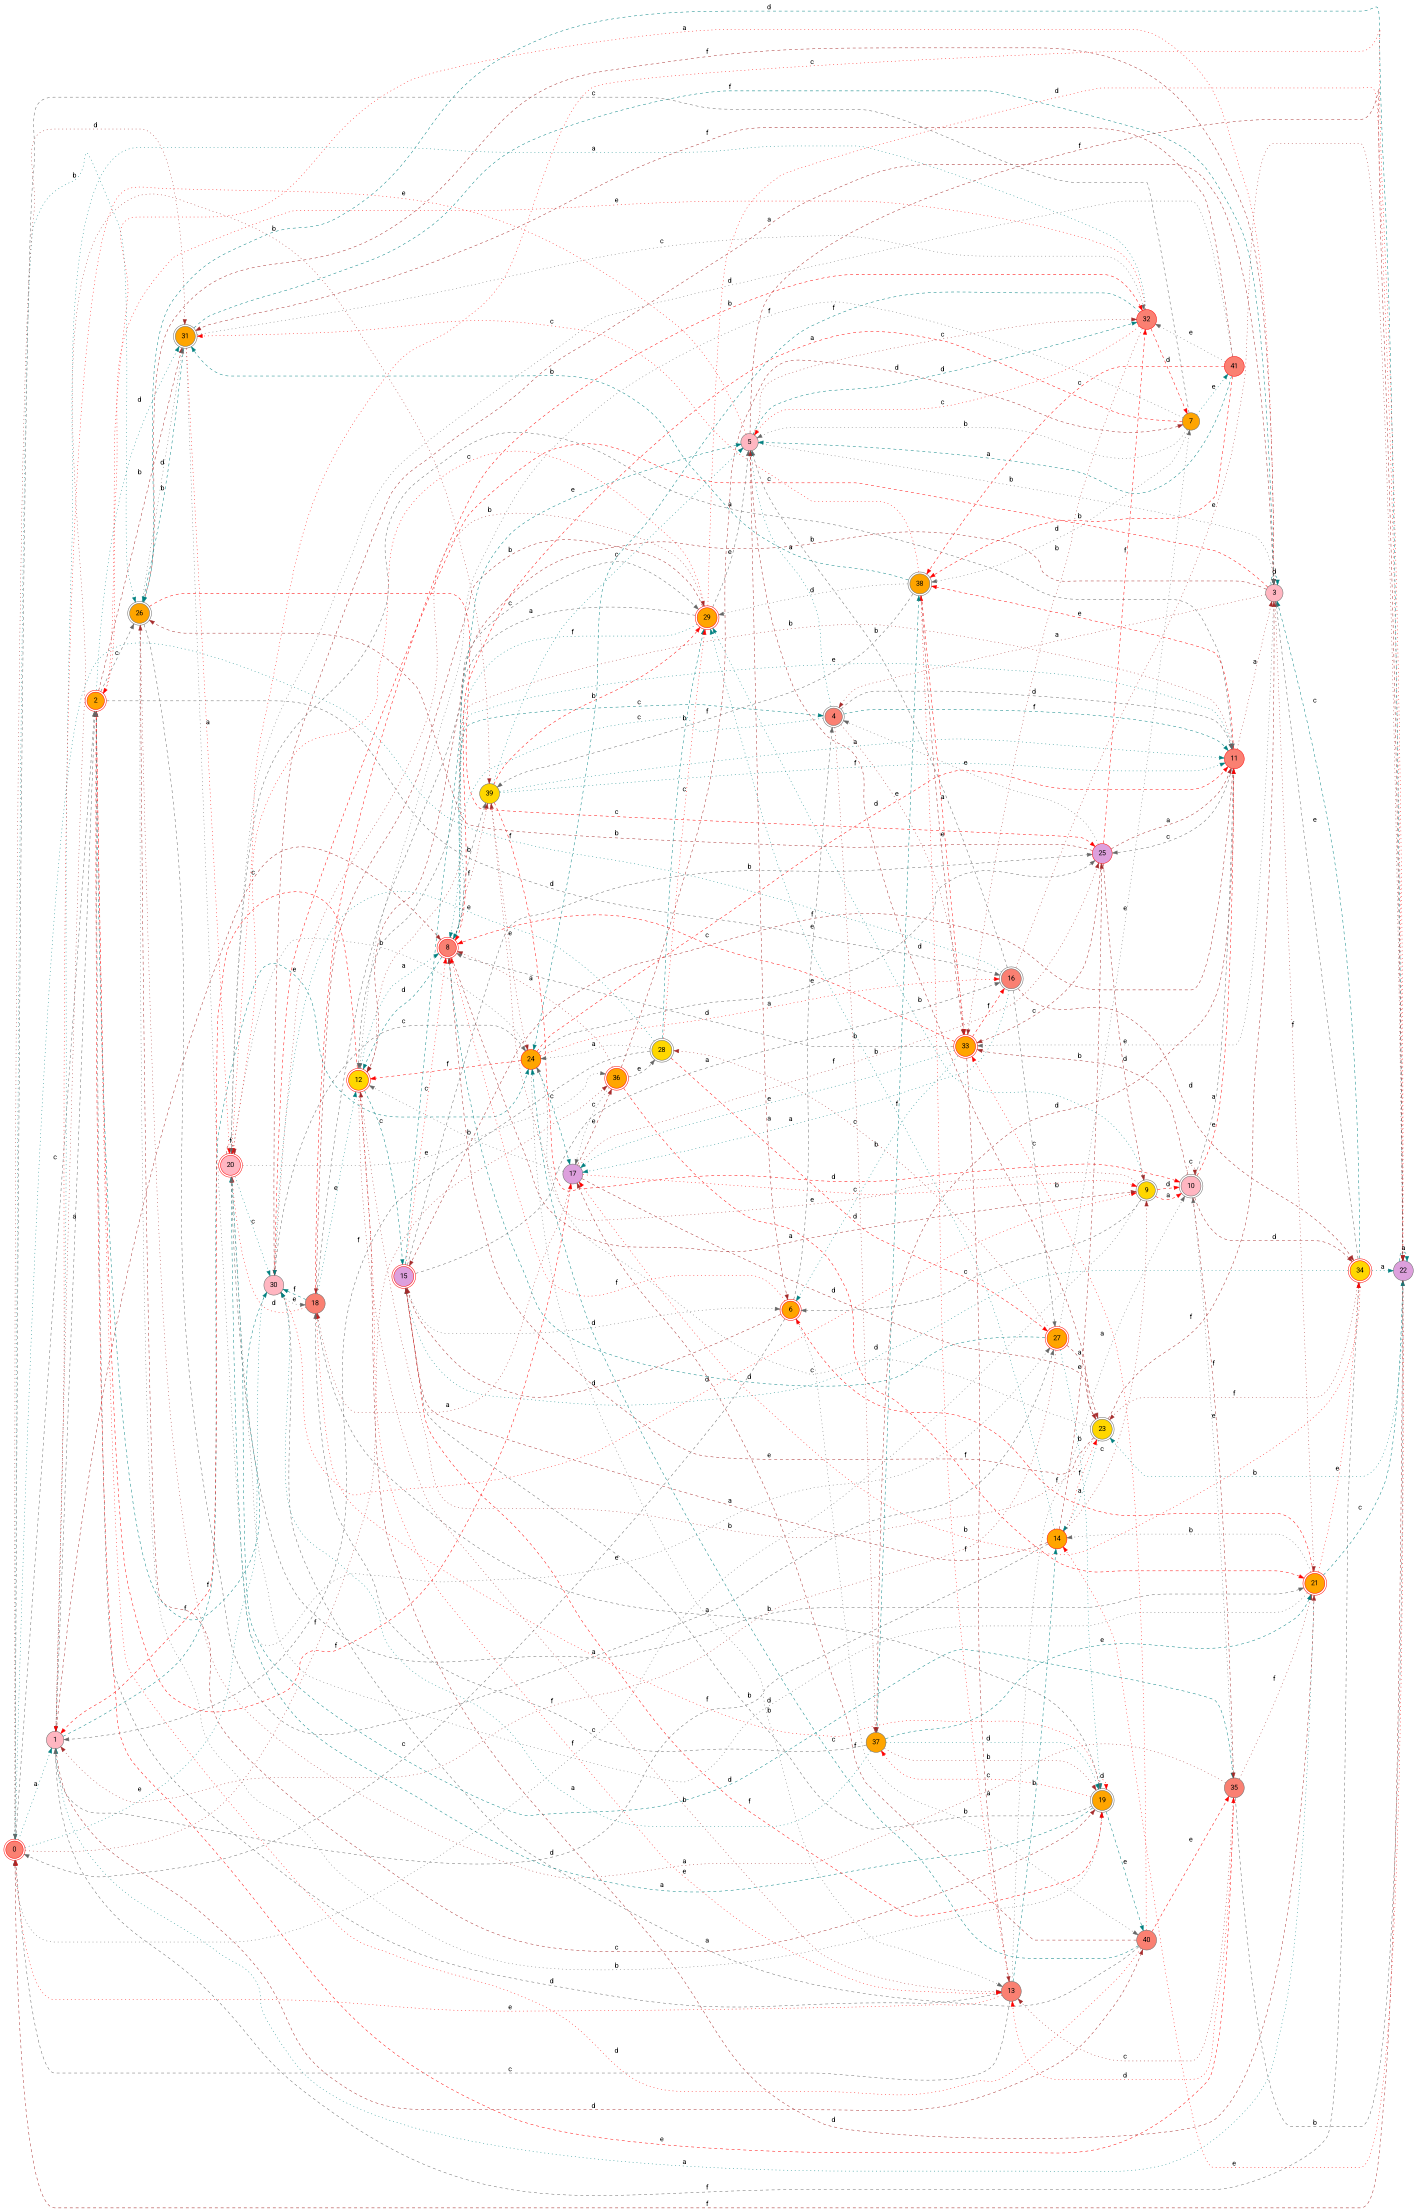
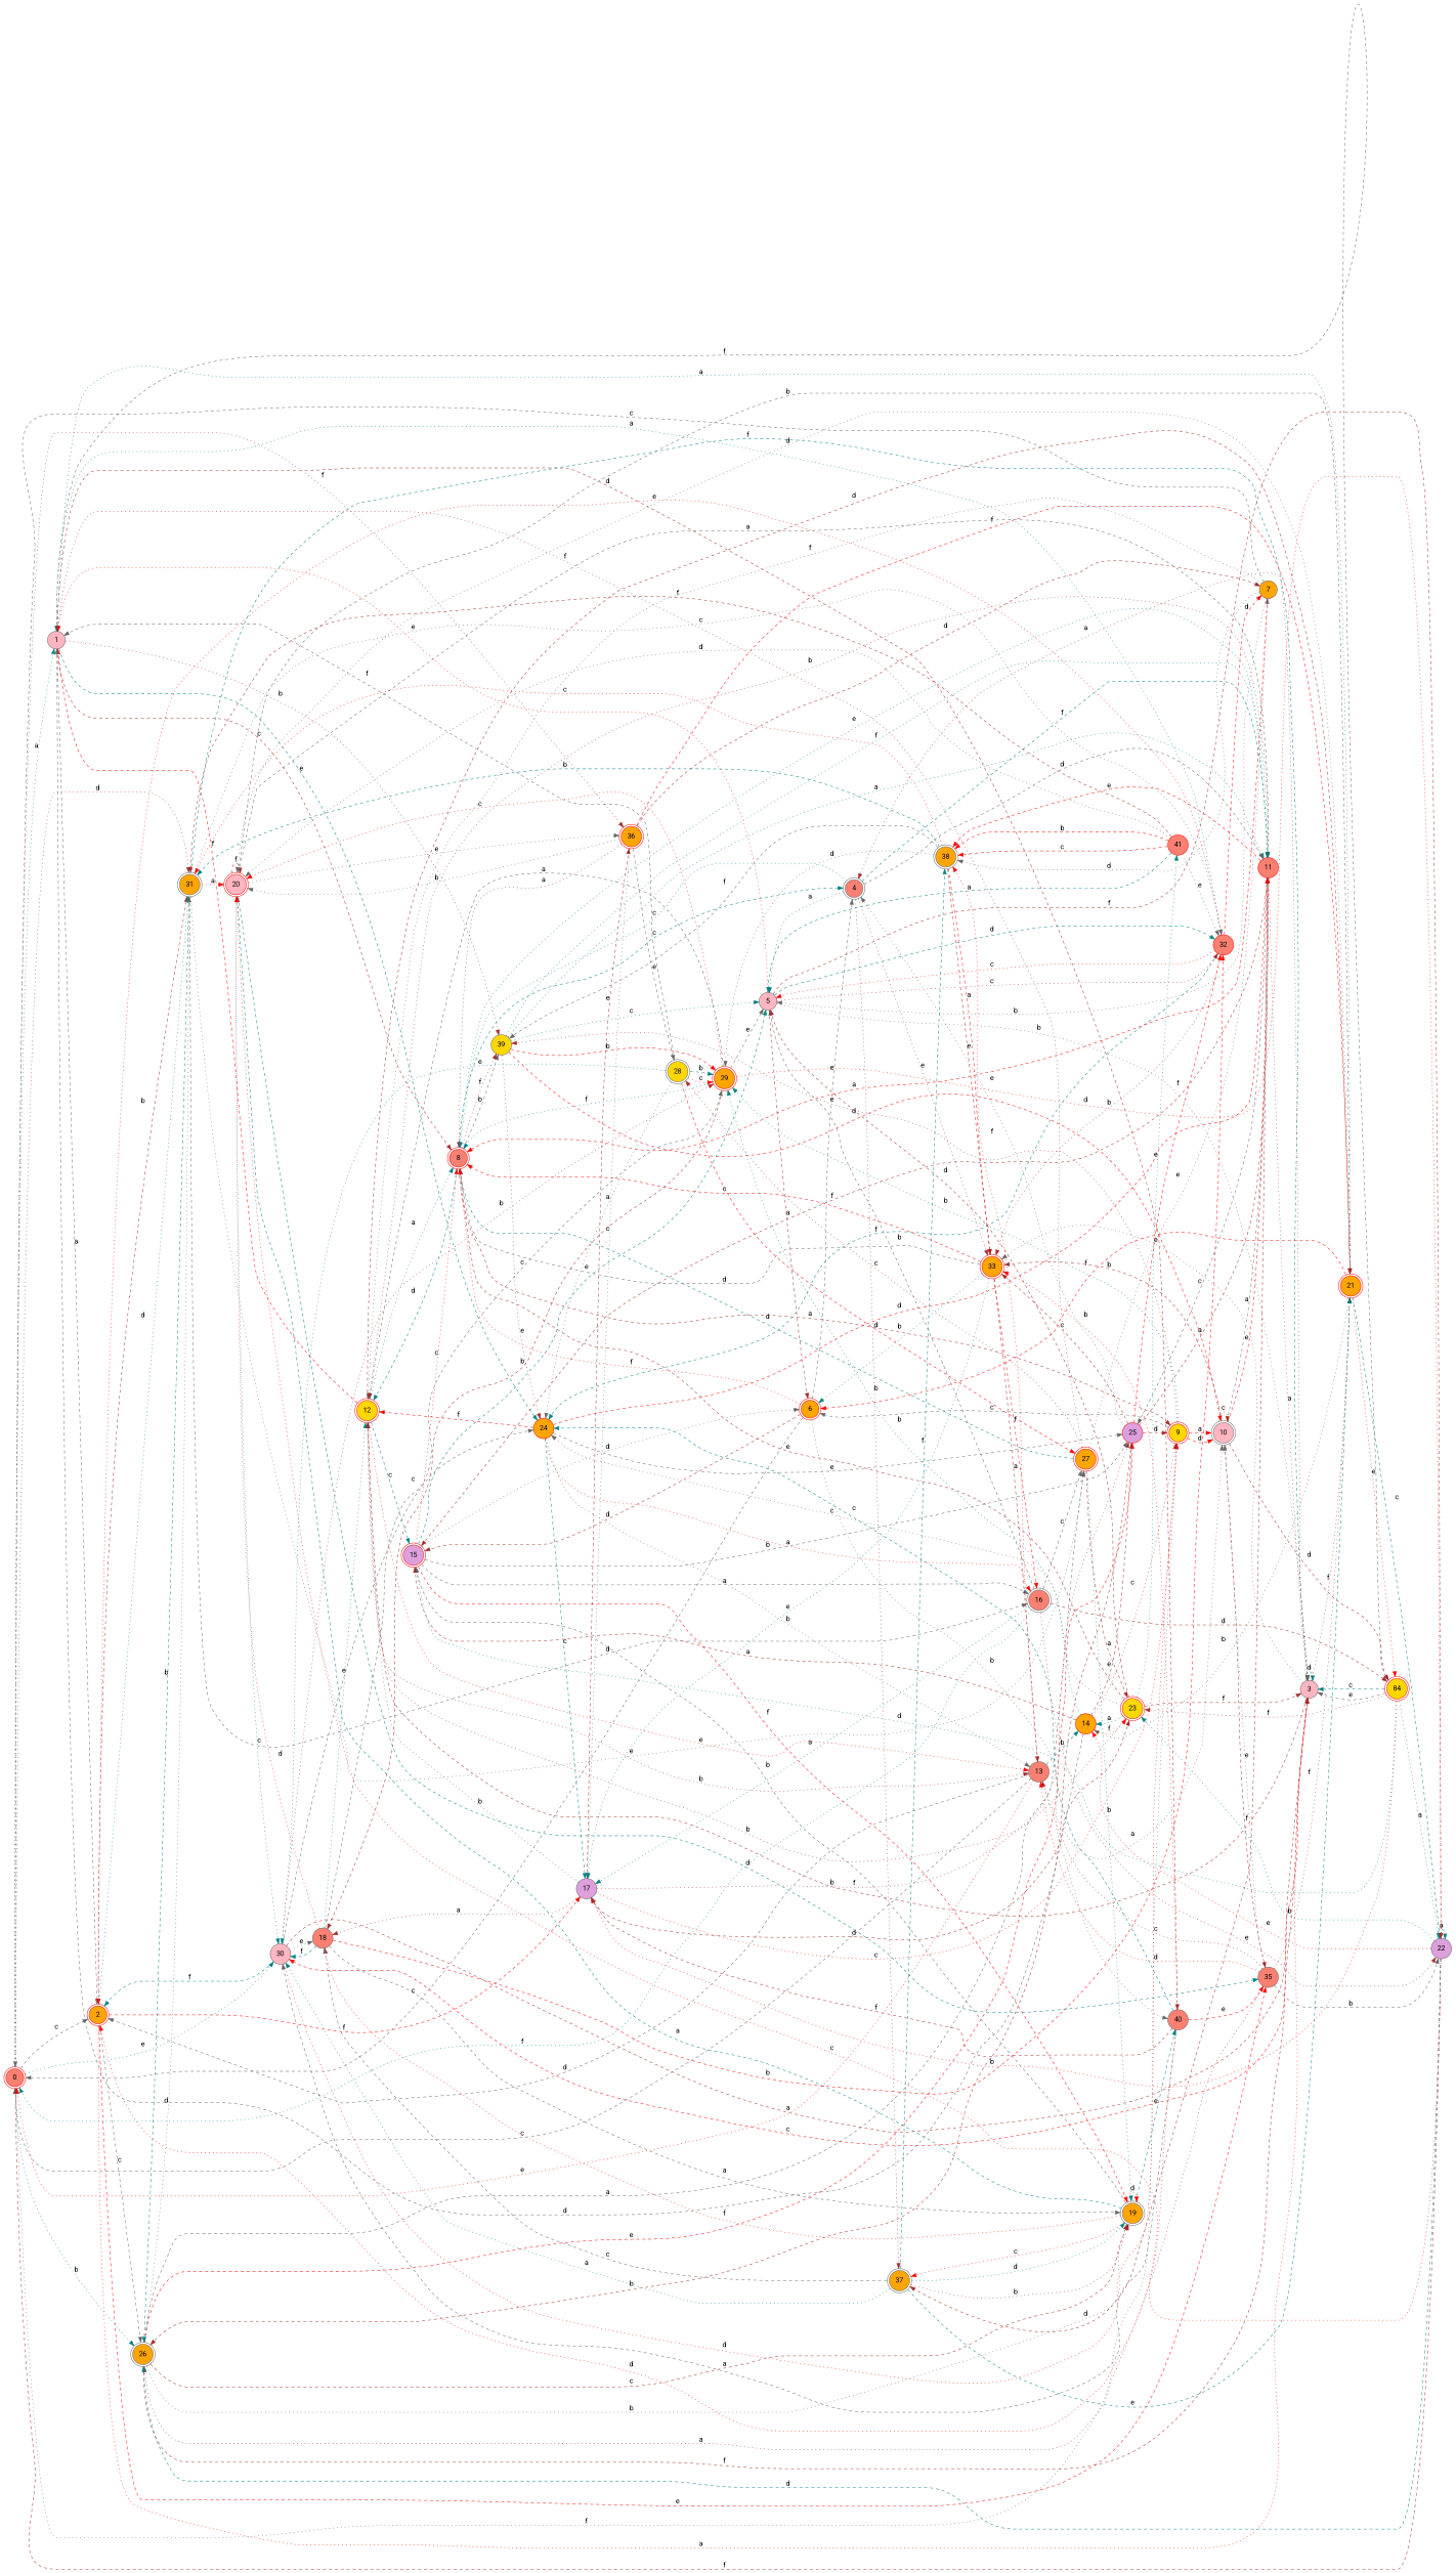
  digraph {
    fontname=Roboto
    rankdir=LR
    node [color=red fillcolor=orange fontname=Roboto shape=doublecircle style="rounded,filled"]
    edge [color=brown fontname=Roboto style=dashed]
    n1 [fillcolor=salmon label=0]
    n2 [color=gray40 fillcolor=lightpink label=1 shape=circle style=filled]
    n3 [label=2]
    n4 [color=gray40 label=26]
    n5 [color=gray40 fillcolor=lightpink label=30 shape=circle style=filled]
    n6 [color=gray40 label=31]
    n7 [label=36]
    n8 [fillcolor=salmon label=8]
    n9 [label=24 shape=circle style=filled]
-   n10 [fillcolor=gold label=34]
+   n10 [fillcolor=gold label=84]
    n11 [color=gray40 fillcolor=gold label=39 shape=circle style=filled]
    n12 [color=gray40 fillcolor=salmon label=40 shape=circle style=filled]
    n13 [color=gray40 fillcolor=lightpink label=3 shape=circle style=filled]
    n14 [color=gray40 fillcolor=plum label=17 shape=circle style=filled]
    n15 [color=gray40 fillcolor=salmon label=35 shape=circle style=filled]
    n16 [fillcolor=plum label=25 shape=circle style=filled]
    n17 [color=gray40 label=19]
    n18 [label=27]
-   n19 [color=gray40 fillcolor=gold label=9]
+   n19 [fillcolor=gold label=9]
    n20 [label=29]
    n21 [color=gray40 fillcolor=salmon label=18 shape=circle style=filled]
    n22 [fillcolor=salmon label=32 shape=circle style=filled]
    n23 [color=gray40 fillcolor=salmon label=16]
    n24 [fillcolor=lightpink label=20]
    n25 [label=21]
    n26 [color=gray40 label=7 shape=circle style=filled]
    n27 [color=gray40 fillcolor=gold label=28]
    n28 [color=gray40 fillcolor=salmon label=4]
    n29 [fillcolor=gold label=12]
    n30 [fillcolor=salmon label=11 shape=circle style=filled]
    n31 [color=gray40 fillcolor=salmon label=13 shape=circle style=filled]
    n32 [color=gray40 fillcolor=plum label=22 shape=circle style=filled]
    n33 [fillcolor=plum label=15]
-   n34 [color=gray40 fillcolor=gold label=23]
+   n34 [fillcolor=gold label=23]
    n35 [color=gray40 fillcolor=lightpink label=5 shape=circle style=filled]
    n36 [color=gray40 fillcolor=lightpink label=10]
    n37 [label=33]
-   n38 [color=gray40 label=37 shape=circle style=filled]
+   n38 [color=gray40 label=37 style=filled]
    n39 [label=6]
    n40 [label=14 shape=circle style=filled]
    n41 [color=gray40 label=38]
    n42 [fillcolor=salmon label=41 shape=circle style=filled]
    n1 -> n2 [color=teal label=a style=dotted]
    n1 -> n3 [color=gray40 label=c]
    n1 -> n4 [color=teal label=b style=dotted]
    n1 -> n5 [color=teal label=e style=dotted]
    n1 -> n6 [label=d style=dotted]
    n1 -> n7 [label=f style=dotted]
    n2 -> n3 [color=gray40 label=a]
    n2 -> n8 [label=c]
    n2 -> n9 [color=teal label=e]
    n2 -> n10 [color=gray40 label=f]
    n2 -> n11 [label=b style=dotted]
    n2 -> n12 [label=d]
    n3 -> n4 [color=gray40 label=c]
    n3 -> n6 [label=b]
    n3 -> n6 [color=teal label=d style=dotted]
    n3 -> n13 [color=red label=a style=dotted]
    n3 -> n14 [color=red label=f]
    n3 -> n15 [color=red label=e]
    n4 -> n6 [color=gray40 label=d style=dotted]
    n4 -> n13 [label=f]
-   n4 -> n16 [color=red label=c]
+   n4 -> n16 [color=red label=e]
    n4 -> n17 [color=gray40 label=b style=dotted]
    n4 -> n17 [label=c]
    n4 -> n18 [color=gray40 label=a]
    n5 -> n3 [color=teal label=f]
    n5 -> n9 [color=gray40 label=c]
    n5 -> n13 [label=a]
    n5 -> n19 [color=red label=d style=dotted]
    n5 -> n20 [label=b style=dotted]
    n5 -> n21 [color=gray40 label=e style=dotted]
    n6 -> n4 [color=teal label=b]
    n6 -> n13 [color=teal label=f]
    n6 -> n18 [color=gray40 label=e style=dotted]
    n6 -> n22 [color=gray40 label=c style=dotted]
-   n3 -> n23 [color=gray40 label=d]
+   n6 -> n23 [color=gray40 label=d]
    n6 -> n24 [color=red label=a style=dotted]
    n7 -> n8 [label=a style=dotted]
    n7 -> n14 [color=gray40 label=c style=dotted]
-   n9 -> n24 [color=gray40 label=b style=dotted]
+   n7 -> n24 [color=gray40 label=b style=dotted]
    n7 -> n25 [color=red label=f]
    n7 -> n26 [label=d]
    n7 -> n27 [color=gray40 label=e]
    n8 -> n11 [color=gray40 label=b]
    n8 -> n11 [label=f style=dotted]
    n8 -> n19 [label=a]
    n8 -> n28 [color=teal label=c]
    n8 -> n29 [color=teal label=d]
    n8 -> n30 [color=teal label=e style=dotted]
    n9 -> n14 [color=teal label=c]
    n9 -> n16 [color=gray40 label=e]
    n9 -> n23 [color=red label=a style=dotted]
    n9 -> n29 [color=red label=f]
    n9 -> n30 [color=red label=d]
    n9 -> n31 [color=gray40 label=b style=dotted]
    n10 -> n13 [color=teal label=c]
    n10 -> n13 [color=gray40 label=e]
    n10 -> n14 [color=red label=b style=dotted]
    n10 -> n32 [color=teal label=a style=dotted]
    n10 -> n33 [color=teal label=d style=dotted]
    n10 -> n34 [label=f style=dotted]
    n11 -> n9 [label=e style=dotted]
    n11 -> n20 [color=red label=b]
    n11 -> n30 [color=teal label=a style=dotted]
    n11 -> n30 [color=teal label=f style=dotted]
    n11 -> n35 [color=teal label=c style=dotted]
    n11 -> n36 [color=red label=d]
    n12 -> n3 [color=red label=d style=dotted]
    n12 -> n5 [color=gray40 label=a]
    n12 -> n9 [color=teal label=c]
    n12 -> n14 [label=f]
    n12 -> n15 [color=red label=e]
    n12 -> n37 [color=red label=b style=dotted]
    n13 -> n5 [color=red label=c]
    n13 -> n13 [color=teal label=d]
    n13 -> n25 [label=f style=dotted]
    n13 -> n28 [label=a style=dotted]
    n13 -> n29 [label=b]
    n13 -> n37 [color=gray40 label=e style=dotted]
    n14 -> n7 [label=e]
    n14 -> n16 [label=f style=dotted]
    n14 -> n19 [color=red label=c style=dotted]
    n14 -> n21 [label=a style=dotted]
    n14 -> n29 [color=gray40 label=b style=dotted]
    n14 -> n34 [label=d]
    n15 -> n4 [label=a style=dotted]
    n15 -> n25 [label=f style=dotted]
    n15 -> n31 [label=c style=dotted]
    n15 -> n31 [color=red label=d style=dotted]
    n15 -> n32 [color=gray40 label=b]
    n15 -> n36 [color=gray40 label=e style=dotted]
    n16 -> n4 [label=b]
    n16 -> n19 [label=d]
    n16 -> n22 [color=red label=f]
    n16 -> n28 [color=gray40 label=e style=dotted]
    n16 -> n30 [label=a]
    n16 -> n37 [label=c]
    n17 -> n12 [color=teal label=e]
    n17 -> n17 [color=red label=d style=dotted]
    n17 -> n21 [color=red label=f style=dotted]
    n17 -> n24 [color=teal label=a]
    n17 -> n33 [color=gray40 label=b]
    n17 -> n38 [color=red label=c style=dotted]
    n18 -> n2 [label=f style=dotted]
    n18 -> n8 [color=teal label=d]
    n18 -> n17 [color=teal label=b style=dotted]
    n18 -> n26 [color=gray40 label=e style=dotted]
    n18 -> n27 [label=c style=dotted]
    n18 -> n34 [label=a]
    n19 -> n1 [color=gray40 label=f style=dotted]
    n19 -> n11 [label=e style=dotted]
    n19 -> n20 [color=teal label=b style=dotted]
    n19 -> n36 [color=red label=a]
    n19 -> n36 [color=red label=d]
    n19 -> n39 [color=gray40 label=c]
    n20 -> n8 [color=teal label=f style=dotted]
    n20 -> n21 [label=b]
    n20 -> n24 [color=red label=c style=dotted]
    n20 -> n29 [color=gray40 label=a]
    n20 -> n32 [color=red label=d style=dotted]
    n20 -> n35 [color=gray40 label=e]
    n21 -> n5 [color=teal label=f]
    n21 -> n17 [color=gray40 label=a]
    n21 -> n20 [color=gray40 label=c]
    n21 -> n22 [color=red label=b]
    n21 -> n24 [color=red label=d style=dotted]
    n21 -> n29 [color=teal label=e style=dotted]
    n22 -> n2 [color=teal label=a style=dotted]
    n22 -> n3 [color=red label=e style=dotted]
    n22 -> n9 [color=teal label=f]
    n22 -> n26 [color=red label=d]
    n22 -> n35 [color=red label=c style=dotted]
    n22 -> n37 [label=b style=dotted]
    n23 -> n1 [color=teal label=f style=dotted]
    n23 -> n10 [label=d]
    n23 -> n14 [color=teal label=a style=dotted]
    n23 -> n18 [color=gray40 label=c]
    n23 -> n32 [label=e style=dotted]
    n23 -> n35 [color=gray40 label=b]
    n24 -> n5 [color=teal label=c style=dotted]
    n24 -> n7 [color=gray40 label=e style=dotted]
    n24 -> n15 [color=teal label=d]
    n24 -> n24 [label=f]
    n24 -> n25 [color=gray40 label=b]
    n24 -> n30 [color=gray40 label=a]
    n25 -> n2 [color=teal label=a style=dotted]
    n25 -> n10 [color=red label=e style=dotted]
    n25 -> n24 [color=gray40 label=d style=dotted]
    n25 -> n32 [color=teal label=c]
    n25 -> n39 [color=red label=f]
    n25 -> n40 [color=gray40 label=b style=dotted]
    n26 -> n1 [color=gray40 label=c]
    n26 -> n8 [color=red label=a]
    n26 -> n29 [color=gray40 label=f style=dotted]
    n26 -> n35 [color=gray40 label=b style=dotted]
    n26 -> n41 [color=gray40 label=d style=dotted]
-   n26 -> n42 [color=teal label=e style=dotted]
+   n34 -> n42 [color=teal label=e style=dotted]
    n27 -> n2 [color=gray40 label=f]
    n27 -> n5 [color=teal label=e style=dotted]
    n27 -> n9 [color=gray40 label=a style=dotted]
    n27 -> n18 [color=red label=d]
    n27 -> n20 [color=teal label=b]
    n27 -> n20 [color=red label=c style=dotted]
    n28 -> n8 [color=teal label=c style=dotted]
    n28 -> n30 [color=gray40 label=d]
    n28 -> n30 [color=teal label=f]
    n28 -> n35 [color=teal label=a style=dotted]
    n28 -> n37 [label=e style=dotted]
    n28 -> n38 [label=b style=dotted]
    n29 -> n2 [color=red label=f]
    n29 -> n8 [color=teal label=a style=dotted]
    n29 -> n25 [label=d]
    n29 -> n31 [label=b style=dotted]
    n29 -> n31 [color=red label=e style=dotted]
    n29 -> n33 [color=teal label=c]
    n30 -> n13 [label=a style=dotted]
    n30 -> n16 [color=gray40 label=c]
    n30 -> n29 [label=b style=dotted]
    n30 -> n33 [label=f]
    n30 -> n38 [label=d]
    n30 -> n41 [color=red label=e]
    n31 -> n1 [color=gray40 label=c]
    n31 -> n1 [color=red label=e style=dotted]
    n31 -> n3 [color=gray40 label=d]
    n31 -> n36 [color=gray40 label=a style=dotted]
    n31 -> n40 [color=teal label=b]
    n31 -> n41 [color=red label=f style=dotted]
    n32 -> n1 [label=f]
    n32 -> n4 [color=teal label=d]
    n32 -> n24 [color=red label=c style=dotted]
    n32 -> n32 [color=teal label=a]
    n32 -> n34 [color=teal label=b style=dotted]
    n32 -> n40 [color=red label=e style=dotted]
    n33 -> n8 [color=red label=c style=dotted]
    n33 -> n16 [color=gray40 label=b]
    n33 -> n17 [color=red label=f]
    n33 -> n23 [color=gray40 label=a]
    n33 -> n35 [color=teal label=e]
    n33 -> n39 [color=gray40 label=d style=dotted]
    n34 -> n8 [label=e]
    n34 -> n9 [color=gray40 label=c style=dotted]
    n34 -> n13 [label=f]
    n34 -> n29 [label=b style=dotted]
    n34 -> n35 [label=d]
    n34 -> n40 [color=teal label=a style=dotted]
    n35 -> n2 [color=red label=e style=dotted]
    n35 -> n13 [color=gray40 label=b style=dotted]
    n35 -> n22 [label=c style=dotted]
    n35 -> n22 [color=teal label=d]
    n35 -> n32 [label=f]
    n35 -> n39 [label=a]
    n36 -> n10 [label=d]
    n36 -> n15 [label=f]
    n36 -> n30 [color=gray40 label=a]
    n36 -> n30 [color=red label=e]
    n36 -> n36 [label=c style=dotted]
    n36 -> n37 [label=b]
    n37 -> n8 [color=red label=c]
    n37 -> n8 [color=gray40 label=d]
    n37 -> n14 [color=teal label=e style=dotted]
    n37 -> n23 [color=red label=f]
    n37 -> n31 [label=a]
    n37 -> n39 [color=teal label=b style=dotted]
    n38 -> n5 [color=teal label=a style=dotted]
    n38 -> n17 [label=b style=dotted]
    n38 -> n17 [color=teal label=d style=dotted]
    n38 -> n21 [color=gray40 label=c]
    n38 -> n25 [color=teal label=e]
    n38 -> n41 [color=teal label=f]
    n39 -> n1 [color=gray40 label=c]
    n39 -> n8 [color=red label=f style=dotted]
    n39 -> n12 [color=gray40 label=b style=dotted]
    n39 -> n28 [color=gray40 label=e]
    n39 -> n33 [label=d]
    n40 -> n2 [color=gray40 label=d]
    n40 -> n16 [label=e]
    n40 -> n19 [label=c style=dotted]
    n40 -> n20 [color=teal label=b style=dotted]
    n40 -> n33 [label=a]
    n40 -> n34 [color=red label=f style=dotted]
    n41 -> n6 [color=teal label=b]
    n41 -> n6 [color=red label=c style=dotted]
    n41 -> n11 [color=gray40 label=f]
    n41 -> n20 [color=gray40 label=d style=dotted]
    n41 -> n37 [color=red label=a]
    n41 -> n37 [label=e]
    n42 -> n6 [label=f]
    n42 -> n22 [color=gray40 label=e style=dotted]
    n42 -> n24 [color=gray40 label=d style=dotted]
    n42 -> n35 [color=teal label=a]
    n42 -> n41 [color=red label=b]
    n42 -> n41 [color=red label=c]
  }
